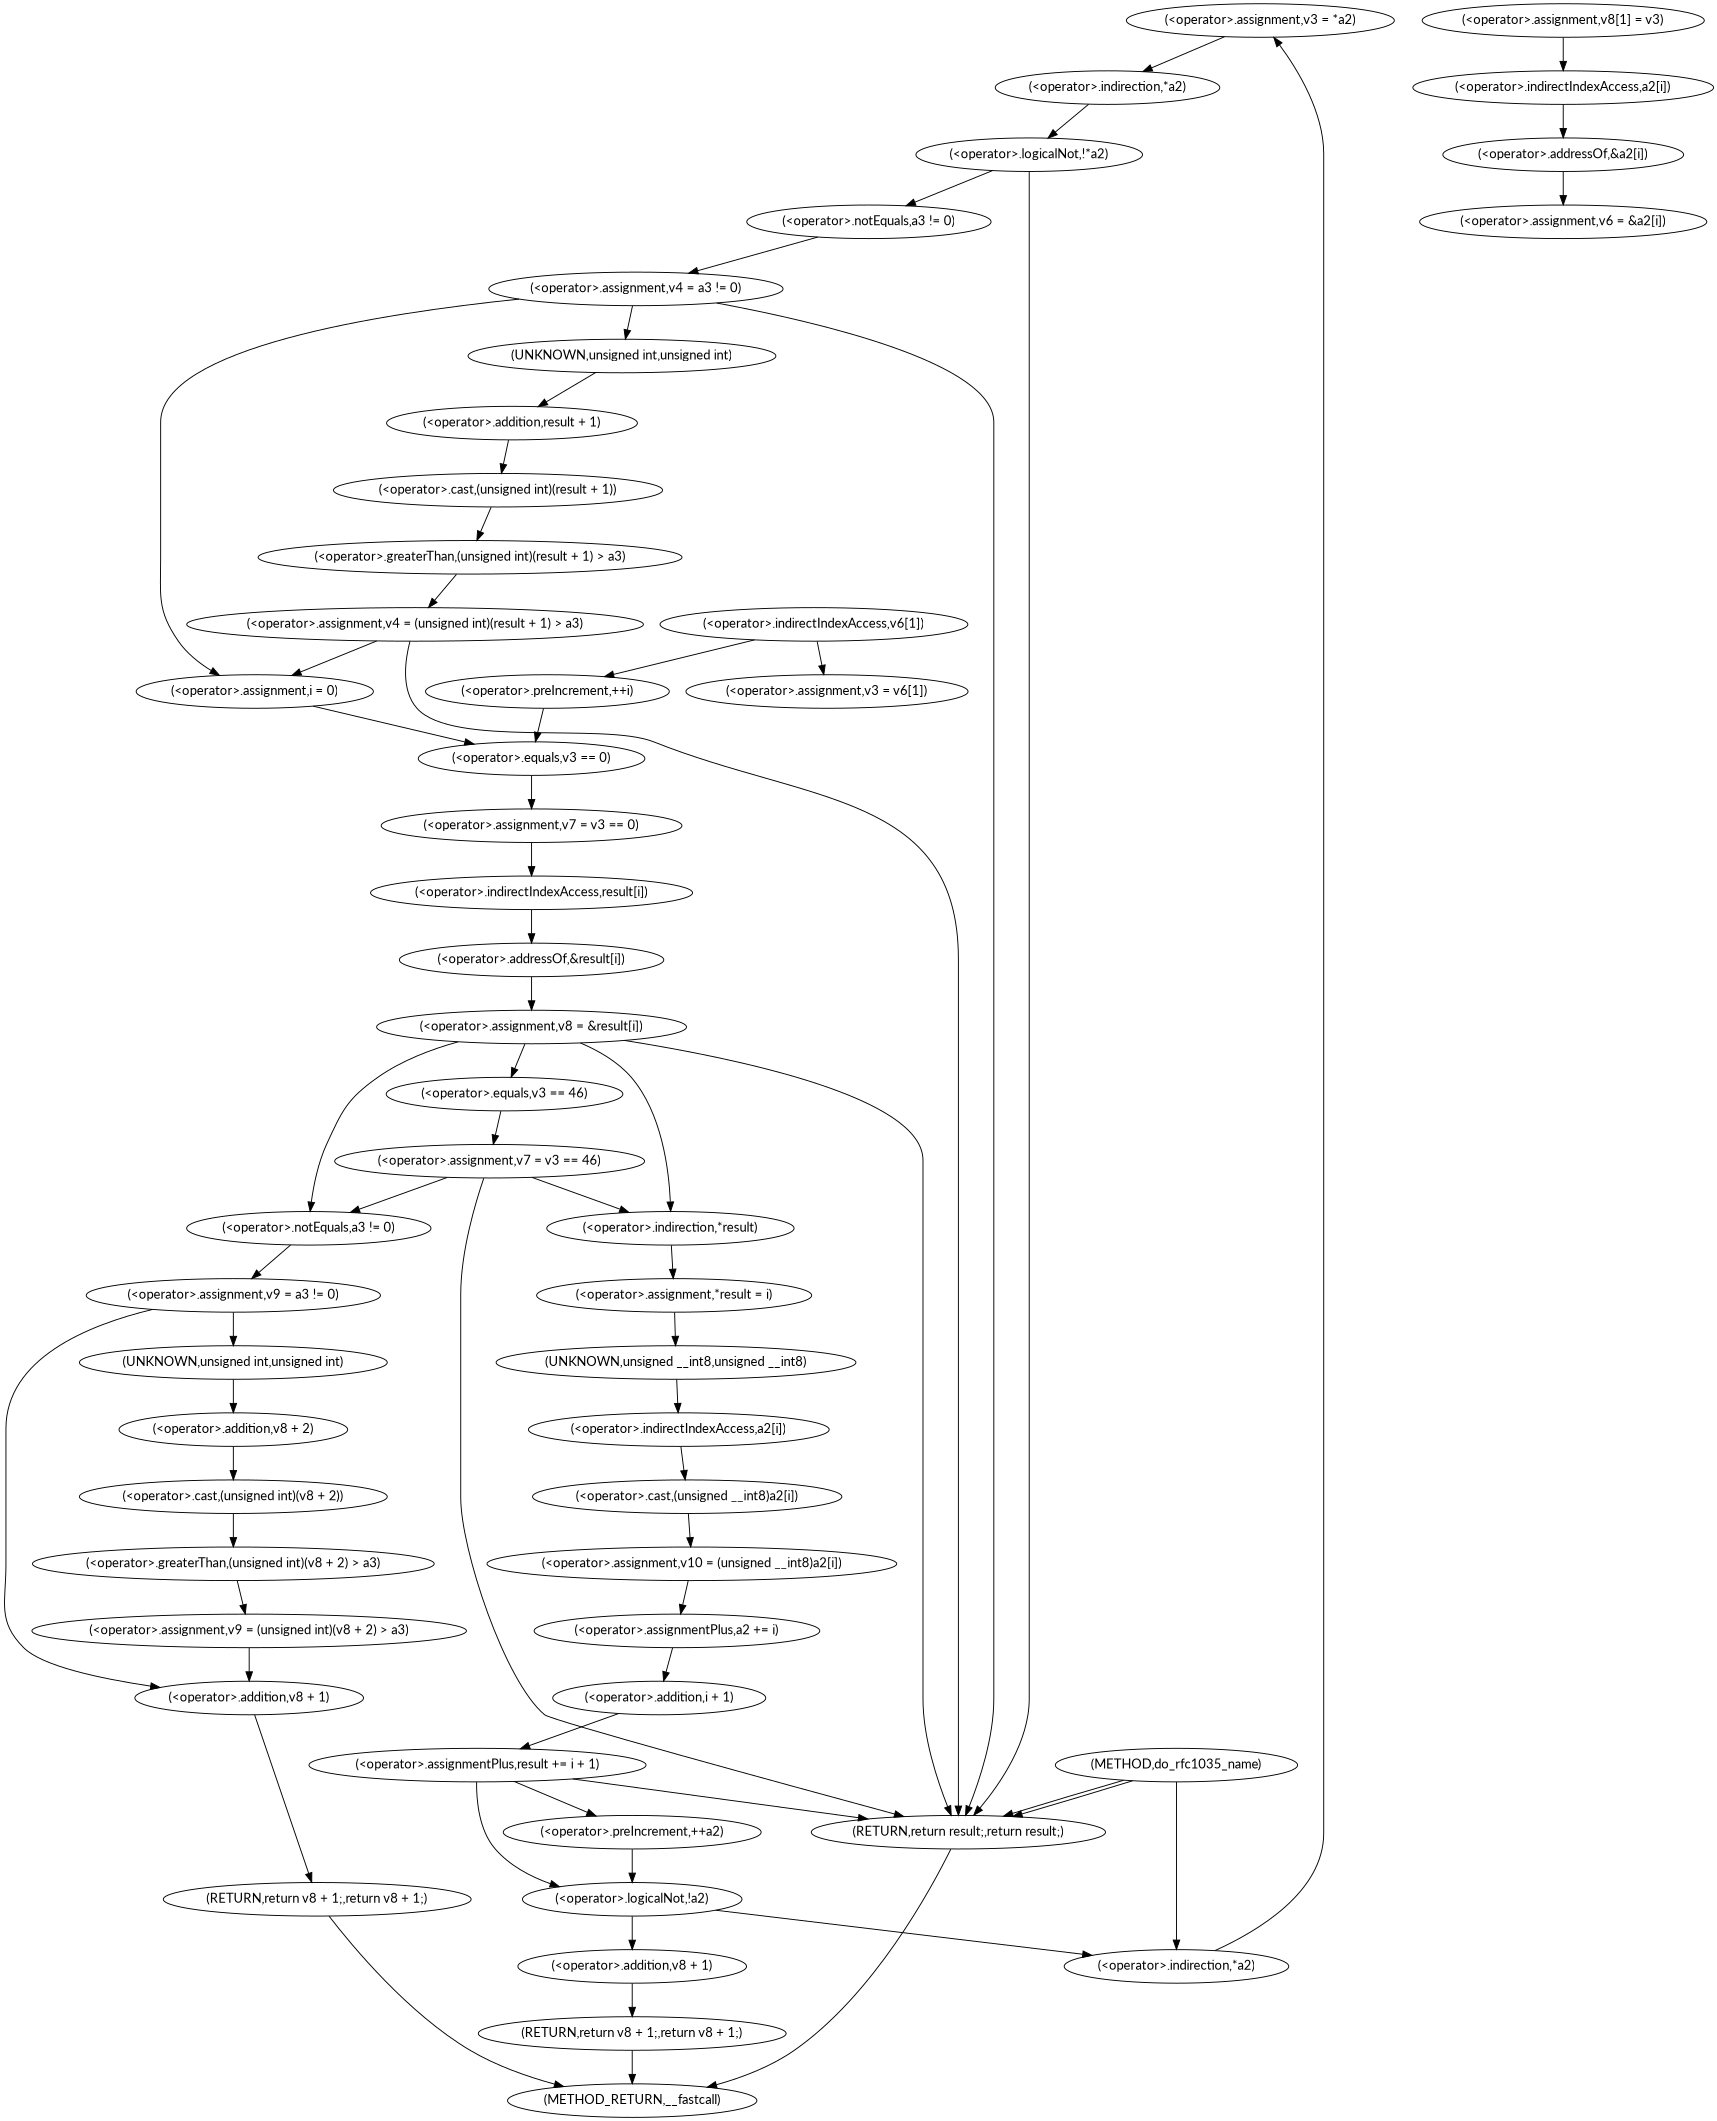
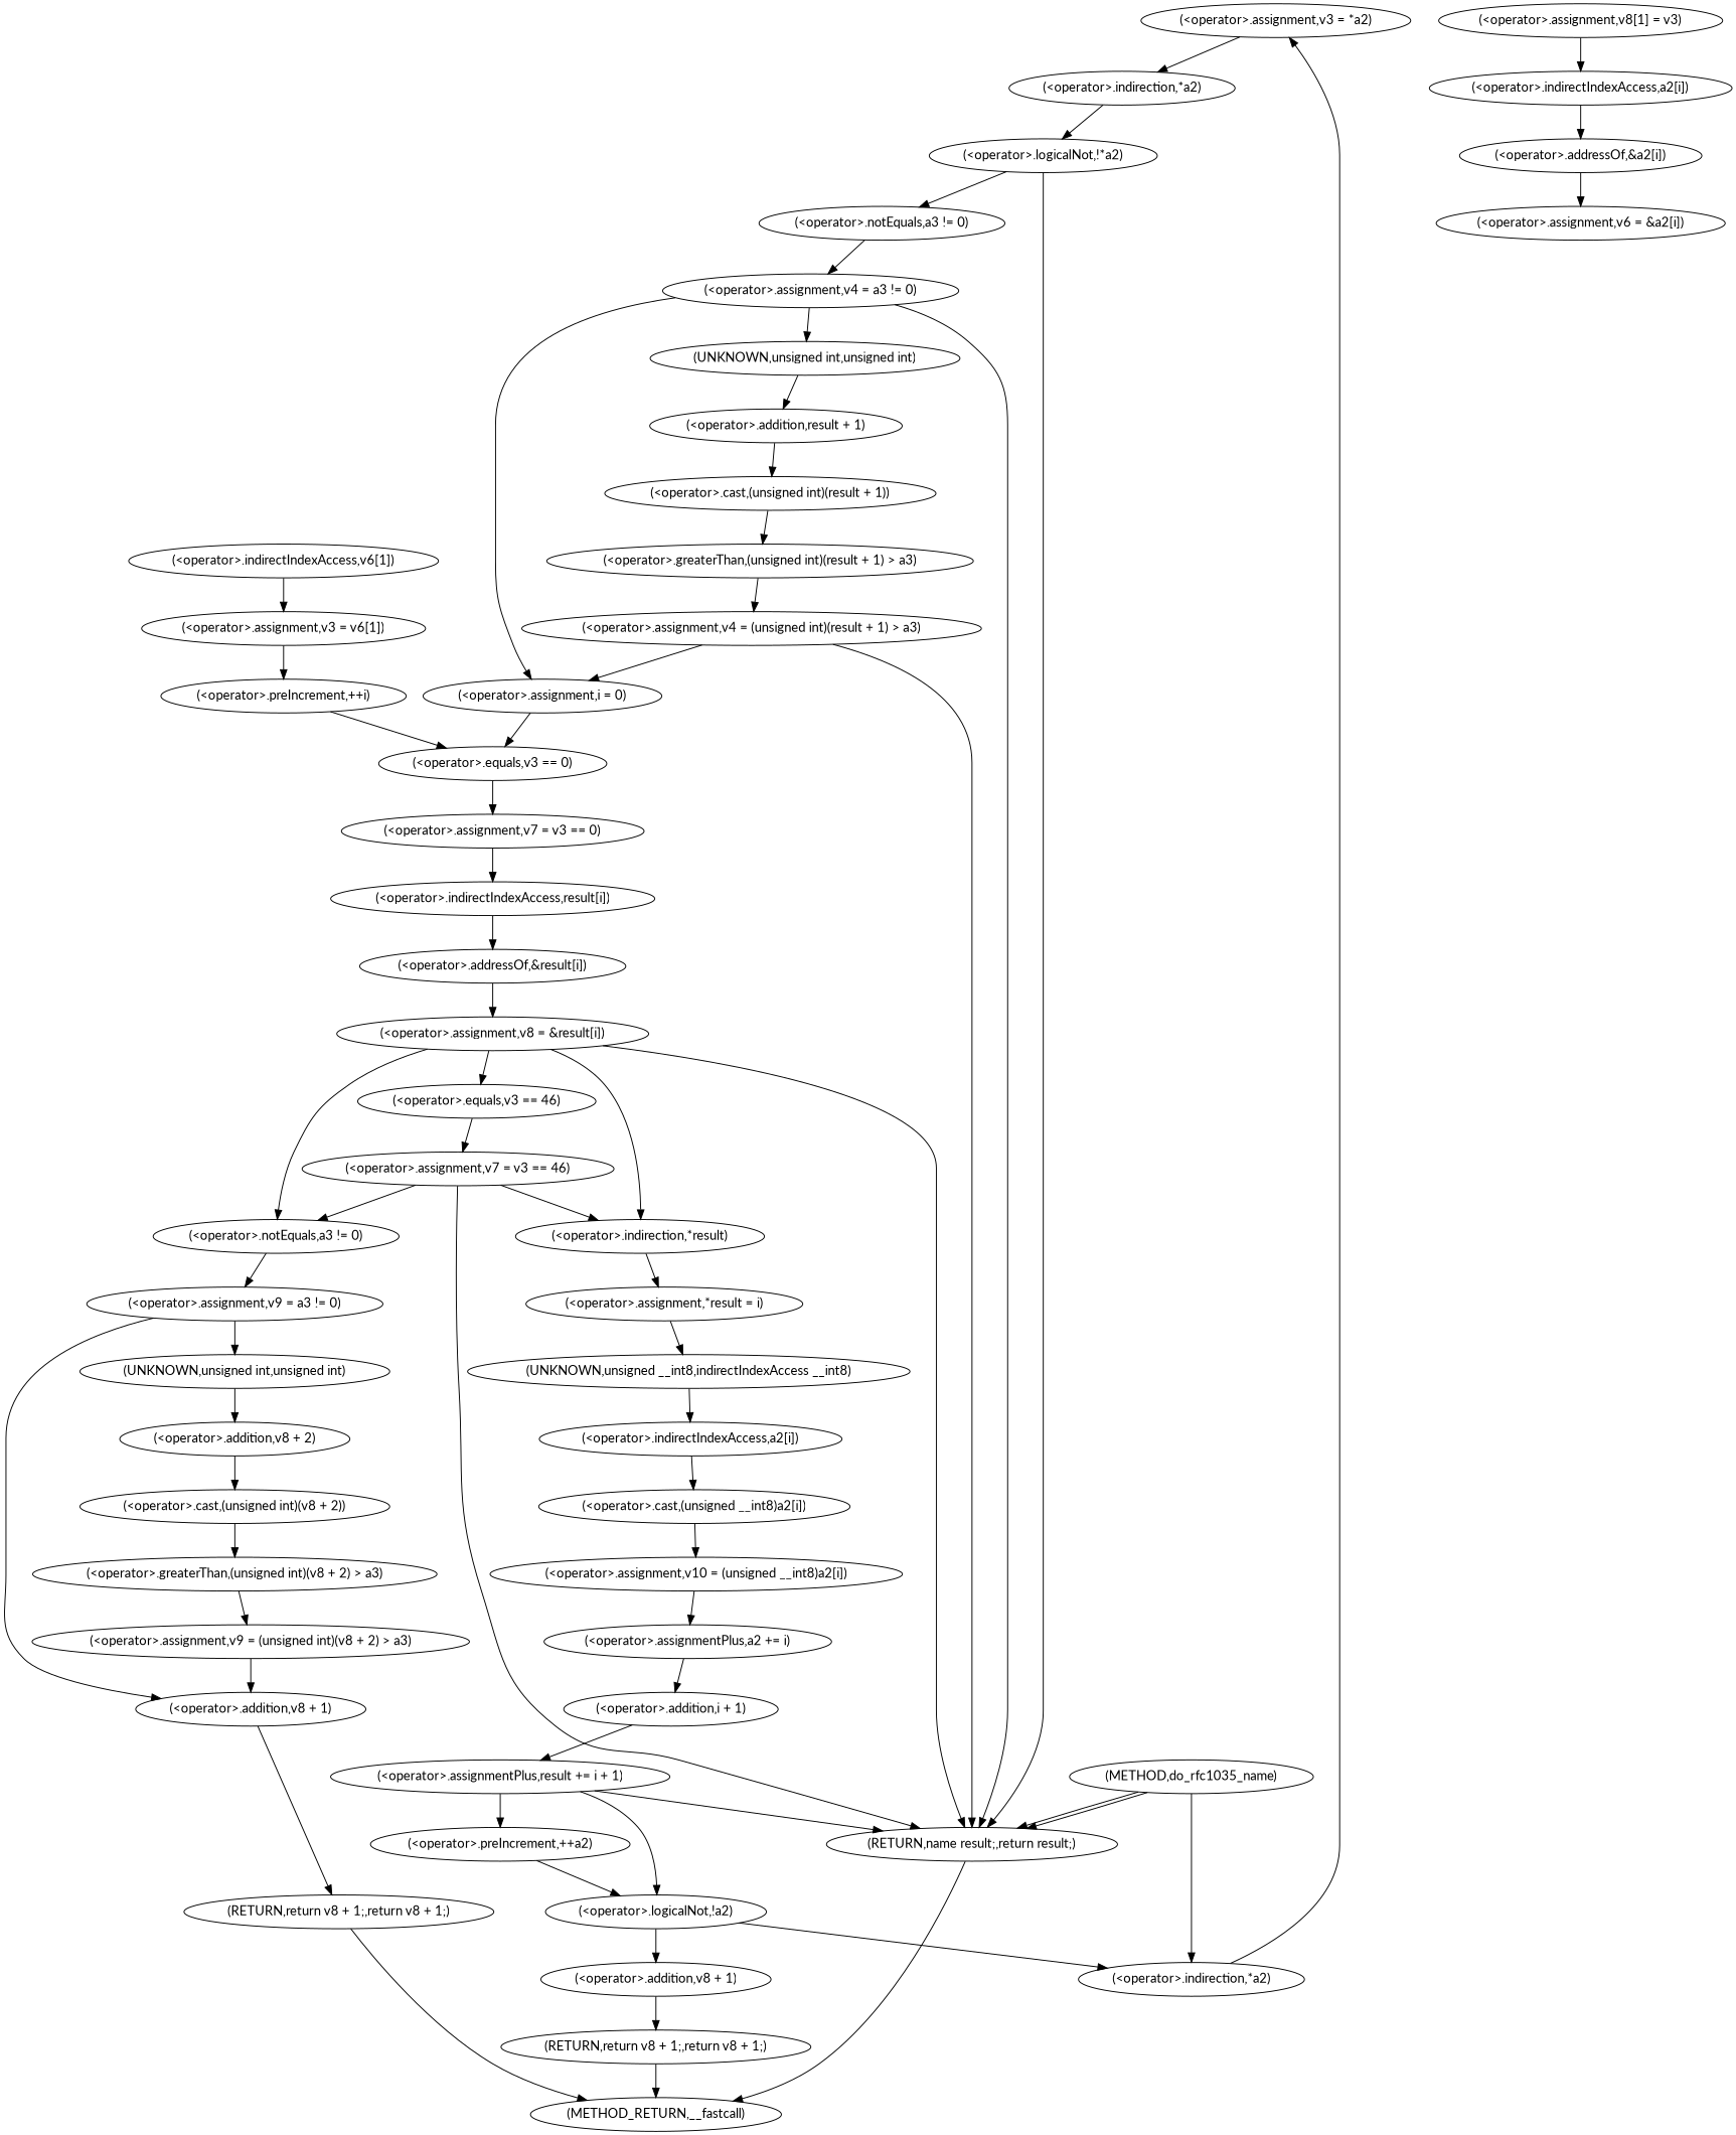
  digraph {
    fontname=Lato
    node [fontname=Lato]
    edge [fontname=Lato]
    n1 [label="(<operator>.assignment,v3 = *a2)"]
    n2 [label="(<operator>.indirection,*a2)"]
    n3 [label="(<operator>.logicalNot,!*a2)"]
    n4 [label="(<operator>.indirection,*a2)"]
    n5 [label="(<operator>.notEquals,a3 != 0)"]
-   n6 [label="(RETURN,return result;,return result;)"]
+   n6 [label="(RETURN,name result;,return result;)"]
    n7 [label="(<operator>.assignment,v4 = a3 != 0)"]
    n8 [label="(METHOD_RETURN,__fastcall)"]
    n9 [label="(UNKNOWN,unsigned int,unsigned int)"]
    n10 [label="(<operator>.assignment,i = 0)"]
    n11 [label="(<operator>.addition,result + 1)"]
    n12 [label="(<operator>.equals,v3 == 0)"]
    n13 [label="(<operator>.assignment,v4 = (unsigned int)(result + 1) > a3)"]
    n14 [label="(<operator>.greaterThan,(unsigned int)(result + 1) > a3)"]
    n15 [label="(<operator>.cast,(unsigned int)(result + 1))"]
    n16 [label="(<operator>.assignment,v7 = v3 == 0)"]
    n17 [label="(<operator>.preIncrement,++i)"]
    n18 [label="(<operator>.indirectIndexAccess,result[i])"]
    n19 [label="(<operator>.addressOf,&result[i])"]
    n20 [label="(<operator>.assignment,v8 = &result[i])"]
    n21 [label="(<operator>.equals,v3 == 46)"]
    n22 [label="(<operator>.notEquals,a3 != 0)"]
    n23 [label="(<operator>.indirection,*result)"]
    n24 [label="(<operator>.assignment,v7 = v3 == 46)"]
    n25 [label="(<operator>.assignment,v9 = a3 != 0)"]
    n26 [label="(<operator>.assignment,*result = i)"]
    n27 [label="(UNKNOWN,unsigned int,unsigned int)"]
    n28 [label="(<operator>.addition,v8 + 1)"]
    n29 [label="(<operator>.addition,v8 + 2)"]
    n30 [label="(RETURN,return v8 + 1;,return v8 + 1;)"]
    n31 [label="(<operator>.assignment,v9 = (unsigned int)(v8 + 2) > a3)"]
    n32 [label="(<operator>.greaterThan,(unsigned int)(v8 + 2) > a3)"]
    n33 [label="(<operator>.cast,(unsigned int)(v8 + 2))"]
    n34 [label="(<operator>.assignment,v8[1] = v3)"]
    n35 [label="(<operator>.indirectIndexAccess,a2[i])"]
    n36 [label="(<operator>.addressOf,&a2[i])"]
    n37 [label="(<operator>.assignment,v6 = &a2[i])"]
    n38 [label="(<operator>.indirectIndexAccess,v6[1])"]
    n39 [label="(<operator>.assignment,v3 = v6[1])"]
-   n40 [label="(UNKNOWN,unsigned __int8,unsigned __int8)"]
+   n40 [label="(UNKNOWN,unsigned __int8,indirectIndexAccess __int8)"]
    n41 [label="(<operator>.indirectIndexAccess,a2[i])"]
    n42 [label="(<operator>.assignment,v10 = (unsigned __int8)a2[i])"]
    n43 [label="(<operator>.assignmentPlus,a2 += i)"]
    n44 [label="(<operator>.addition,i + 1)"]
    n45 [label="(<operator>.cast,(unsigned __int8)a2[i])"]
    n46 [label="(<operator>.assignmentPlus,result += i + 1)"]
    n47 [label="(<operator>.preIncrement,++a2)"]
    n48 [label="(<operator>.logicalNot,!a2)"]
    n49 [label="(<operator>.addition,v8 + 1)"]
    n50 [label="(RETURN,return v8 + 1;,return v8 + 1;)"]
    n51 [label="(METHOD,do_rfc1035_name)"]
    n1 -> n2
    n2 -> n3
    n3 -> n5
    n3 -> n6
    n4 -> n1
    n5 -> n7
    n6 -> n8
    n7 -> n6
    n7 -> n9
    n7 -> n10
    n9 -> n11
    n10 -> n12
    n11 -> n15
    n12 -> n16
    n13 -> n6
    n13 -> n10
    n14 -> n13
    n15 -> n14
    n16 -> n18
    n17 -> n12
    n18 -> n19
    n19 -> n20
    n20 -> n6
    n20 -> n21
    n20 -> n22
    n20 -> n23
    n21 -> n24
    n22 -> n25
    n23 -> n26
    n24 -> n6
    n24 -> n22
    n24 -> n23
    n25 -> n27
    n25 -> n28
    n26 -> n40
    n27 -> n29
    n28 -> n30
    n29 -> n33
    n30 -> n8
    n31 -> n28
    n32 -> n31
    n33 -> n32
    n34 -> n35
    n35 -> n36
    n36 -> n37
    n38 -> n39
-   n38 -> n17
+   n39 -> n17
    n40 -> n41
    n41 -> n45
    n42 -> n43
    n43 -> n44
    n44 -> n46
    n45 -> n42
    n46 -> n6
    n46 -> n47
    n46 -> n48
    n47 -> n48
    n48 -> n4
    n48 -> n49
    n49 -> n50
    n50 -> n8
    n51 -> n4
    n51 -> n6
    n51 -> n6
  }
